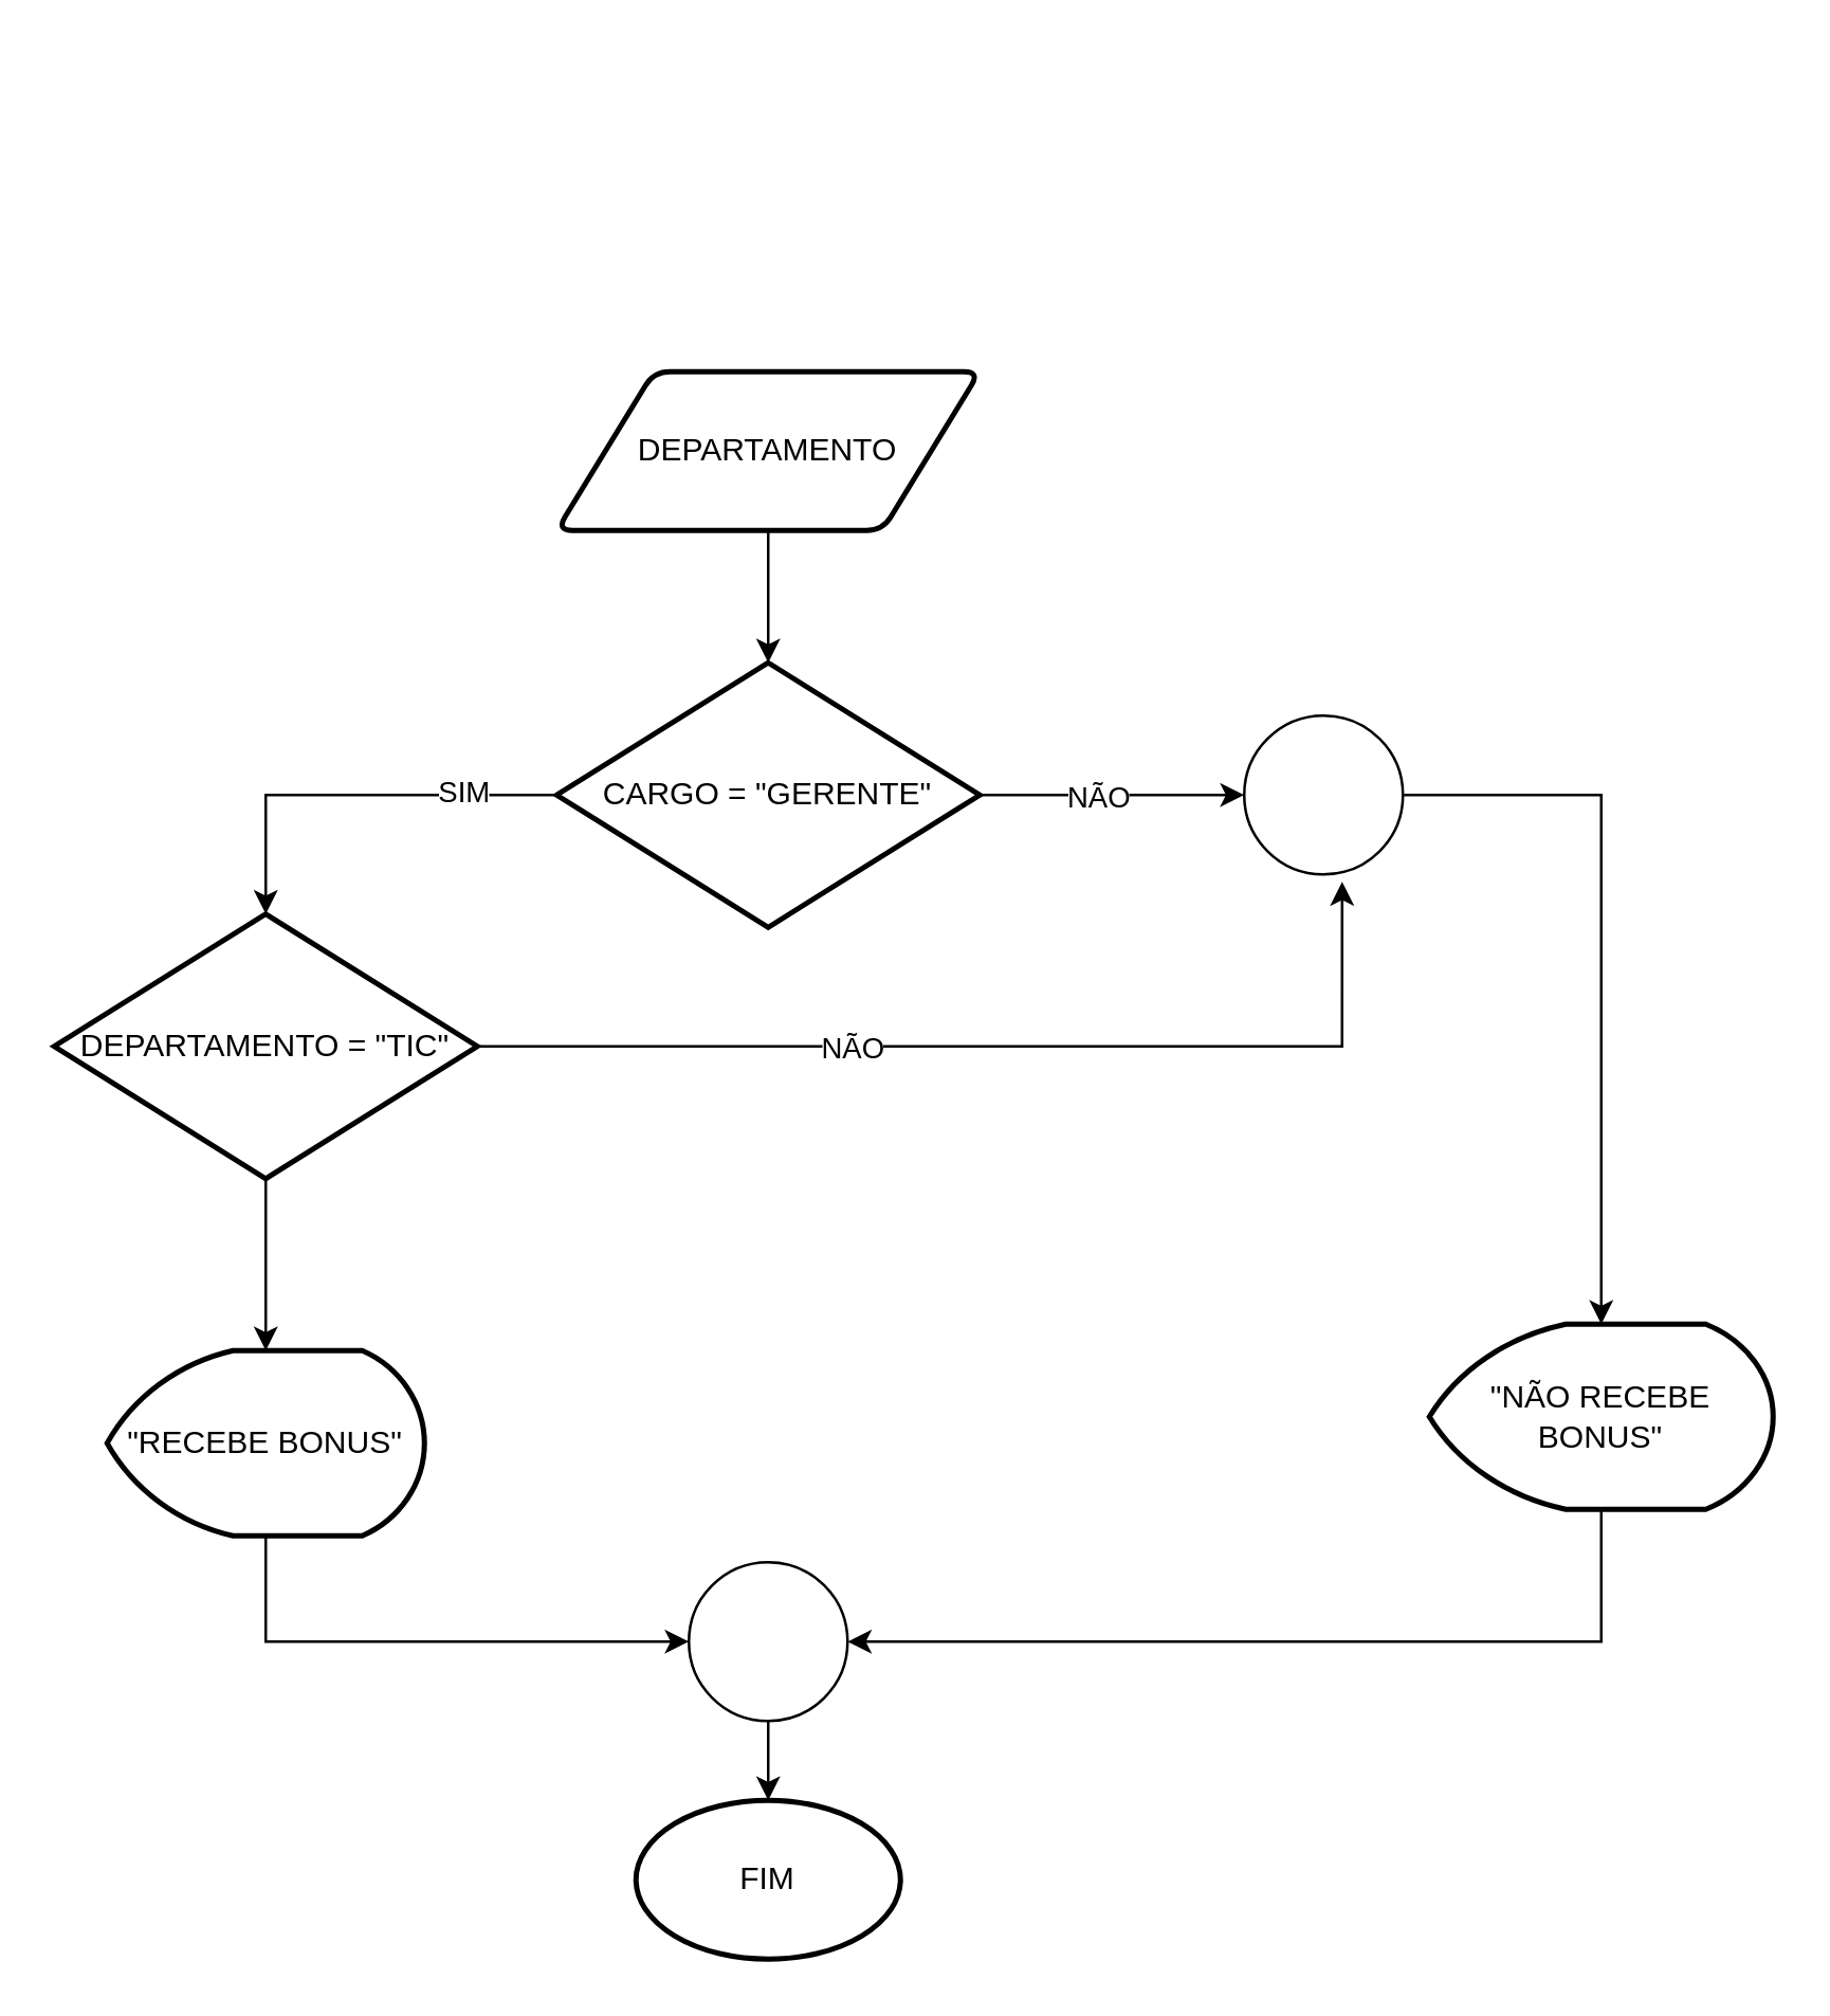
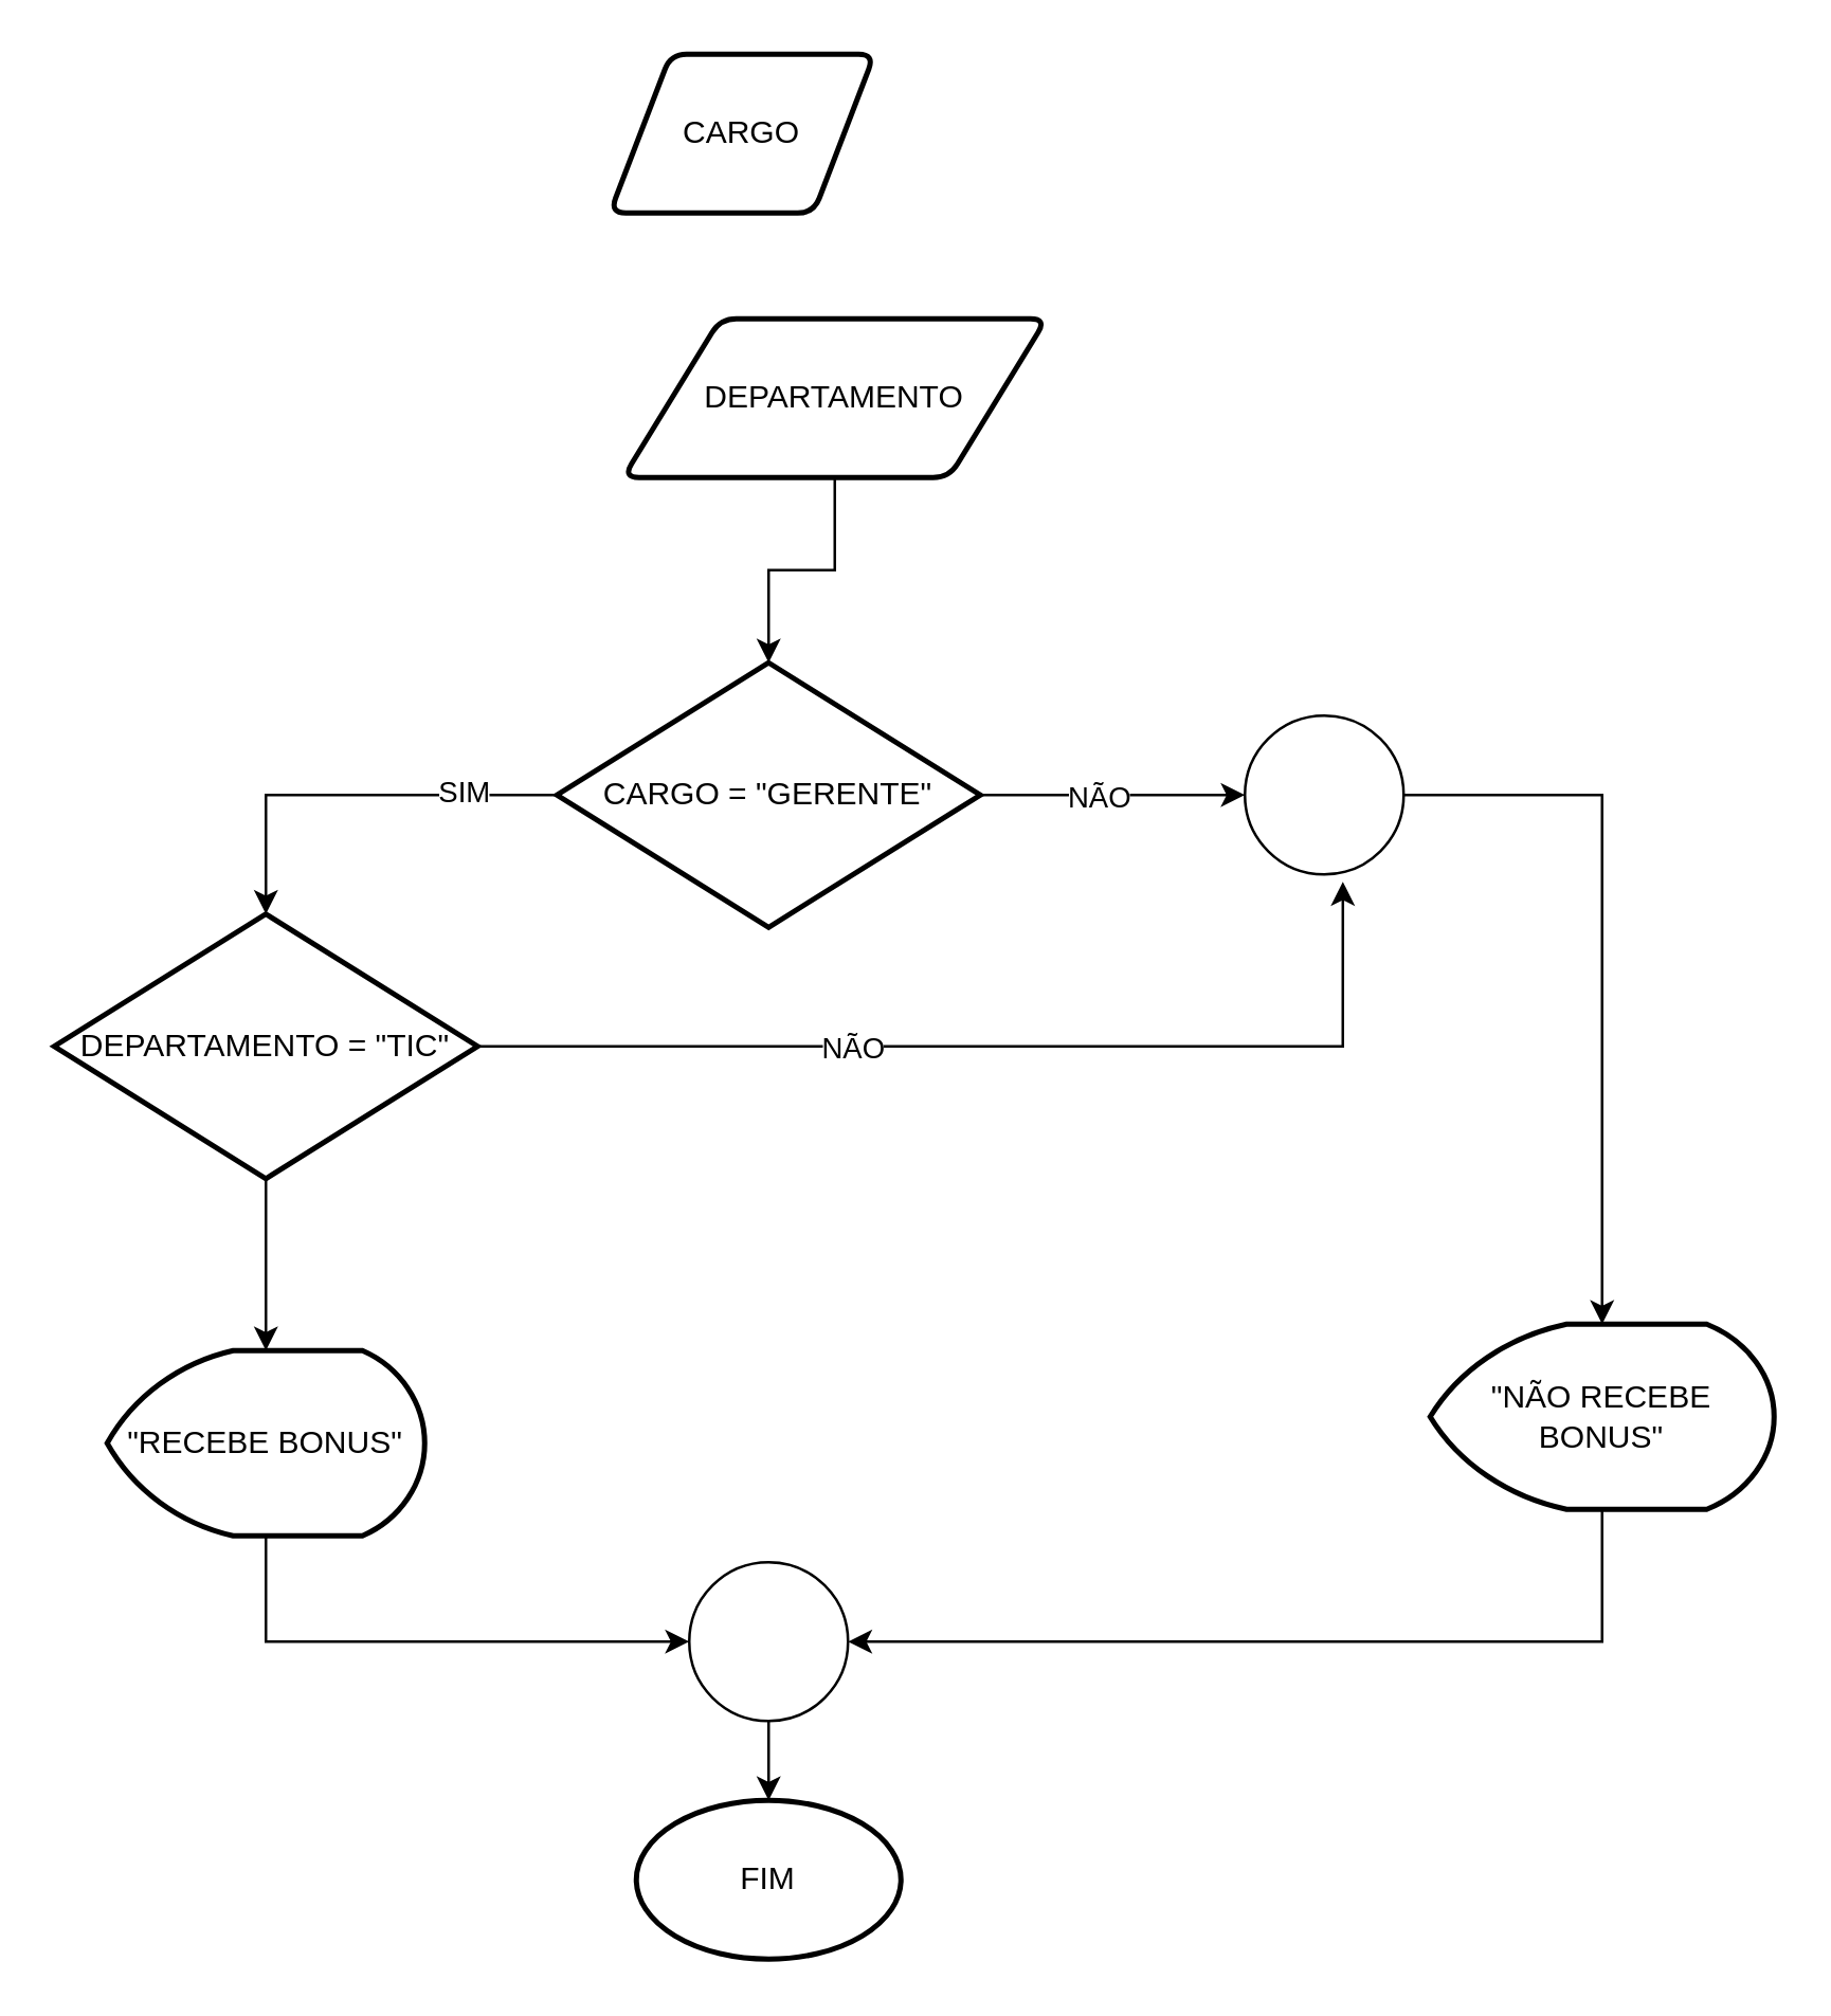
  <mxCell id="0" />
  <mxCell id="1" parent="0" />
  <mxCell id="2" value="FIM" style="strokeWidth=2;html=1;shape=mxgraph.flowchart.start_1;whiteSpace=wrap;" vertex="1" parent="1"><mxGeometry x="240" y="680" width="100" height="60" as="geometry" /></mxCell>
- <mxCell id="4" value="DEPARTAMENTO" style="shape=parallelogram;html=1;strokeWidth=2;perimeter=parallelogramPerimeter;whiteSpace=wrap;rounded=1;arcSize=12;size=0.23;" vertex="1" parent="1"><mxGeometry x="210" y="140" width="160" height="60" as="geometry" /></mxCell>
+ <mxCell id="3" value="CARGO" style="shape=parallelogram;html=1;strokeWidth=2;perimeter=parallelogramPerimeter;whiteSpace=wrap;rounded=1;arcSize=12;size=0.23;" vertex="1" parent="1"><mxGeometry x="230" y="20" width="100" height="60" as="geometry" /></mxCell>
+ <mxCell id="4" value="DEPARTAMENTO" style="shape=parallelogram;html=1;strokeWidth=2;perimeter=parallelogramPerimeter;whiteSpace=wrap;rounded=1;arcSize=12;size=0.23;" vertex="1" parent="1"><mxGeometry x="235" y="120" width="160" height="60" as="geometry" /></mxCell>
  <mxCell id="5" value="CARGO = &quot;GERENTE&quot;" style="strokeWidth=2;html=1;shape=mxgraph.flowchart.decision;whiteSpace=wrap;" vertex="1" parent="1"><mxGeometry x="210" y="250" width="160" height="100" as="geometry" /></mxCell>
  <mxCell id="6" value="DEPARTAMENTO = &quot;TIC&quot;" style="strokeWidth=2;html=1;shape=mxgraph.flowchart.decision;whiteSpace=wrap;" vertex="1" parent="1"><mxGeometry x="20" y="345" width="160" height="100" as="geometry" /></mxCell>
  <mxCell id="7" value="&quot;RECEBE BONUS&quot;" style="strokeWidth=2;html=1;shape=mxgraph.flowchart.display;whiteSpace=wrap;" vertex="1" parent="1"><mxGeometry x="40" y="510" width="120" height="70" as="geometry" /></mxCell>
  <mxCell id="8" style="edgeStyle=orthogonalEdgeStyle;rounded=0;orthogonalLoop=1;jettySize=auto;html=1;exitX=0;exitY=0.5;exitDx=0;exitDy=0;exitPerimeter=0;entryX=0.5;entryY=0;entryDx=0;entryDy=0;entryPerimeter=0;" edge="1" parent="1" source="5" target="6"><mxGeometry relative="1" as="geometry" /></mxCell>
  <mxCell id="9" value="SIM" style="edgeLabel;html=1;align=center;verticalAlign=middle;resizable=0;points=[];" vertex="1" connectable="0" parent="8"><mxGeometry x="-0.535" y="-2" relative="1" as="geometry"><mxPoint as="offset" /></mxGeometry></mxCell>
  <mxCell id="10" style="edgeStyle=orthogonalEdgeStyle;rounded=0;orthogonalLoop=1;jettySize=auto;html=1;exitX=0.5;exitY=1;exitDx=0;exitDy=0;exitPerimeter=0;entryX=0.5;entryY=0;entryDx=0;entryDy=0;entryPerimeter=0;" edge="1" parent="1" source="6" target="7"><mxGeometry relative="1" as="geometry" /></mxCell>
  <mxCell id="11" value="" style="verticalLabelPosition=bottom;verticalAlign=top;html=1;shape=mxgraph.flowchart.on-page_reference;" vertex="1" parent="1"><mxGeometry x="260" y="590" width="60" height="60" as="geometry" /></mxCell>
  <mxCell id="12" style="edgeStyle=orthogonalEdgeStyle;rounded=0;orthogonalLoop=1;jettySize=auto;html=1;exitX=0.5;exitY=1;exitDx=0;exitDy=0;exitPerimeter=0;entryX=0;entryY=0.5;entryDx=0;entryDy=0;entryPerimeter=0;" edge="1" parent="1" source="7" target="11"><mxGeometry relative="1" as="geometry" /></mxCell>
  <mxCell id="13" style="edgeStyle=orthogonalEdgeStyle;rounded=0;orthogonalLoop=1;jettySize=auto;html=1;exitX=0.5;exitY=1;exitDx=0;exitDy=0;entryX=0.5;entryY=0;entryDx=0;entryDy=0;entryPerimeter=0;" edge="1" parent="1" source="4" target="5"><mxGeometry relative="1" as="geometry" /></mxCell>
  <mxCell id="14" style="edgeStyle=orthogonalEdgeStyle;rounded=0;orthogonalLoop=1;jettySize=auto;html=1;exitX=0.5;exitY=1;exitDx=0;exitDy=0;exitPerimeter=0;entryX=0.5;entryY=0;entryDx=0;entryDy=0;entryPerimeter=0;" edge="1" parent="1" source="11" target="2"><mxGeometry relative="1" as="geometry" /></mxCell>
  <mxCell id="15" value="" style="verticalLabelPosition=bottom;verticalAlign=top;html=1;shape=mxgraph.flowchart.on-page_reference;" vertex="1" parent="1"><mxGeometry x="470" y="270" width="60" height="60" as="geometry" /></mxCell>
  <mxCell id="16" style="edgeStyle=orthogonalEdgeStyle;rounded=0;orthogonalLoop=1;jettySize=auto;html=1;exitX=1;exitY=0.5;exitDx=0;exitDy=0;exitPerimeter=0;entryX=0;entryY=0.5;entryDx=0;entryDy=0;entryPerimeter=0;" edge="1" parent="1" source="5" target="15"><mxGeometry relative="1" as="geometry" /></mxCell>
  <mxCell id="17" value="NÃO" style="edgeLabel;html=1;align=center;verticalAlign=middle;resizable=0;points=[];" vertex="1" connectable="0" parent="16"><mxGeometry x="-0.12" relative="1" as="geometry"><mxPoint as="offset" /></mxGeometry></mxCell>
  <mxCell id="18" style="edgeStyle=orthogonalEdgeStyle;rounded=0;orthogonalLoop=1;jettySize=auto;html=1;exitX=1;exitY=0.5;exitDx=0;exitDy=0;exitPerimeter=0;entryX=0.617;entryY=1.046;entryDx=0;entryDy=0;entryPerimeter=0;" edge="1" parent="1" source="6" target="15"><mxGeometry relative="1" as="geometry" /></mxCell>
  <mxCell id="19" value="NÃO" style="edgeLabel;html=1;align=center;verticalAlign=middle;resizable=0;points=[];" vertex="1" connectable="0" parent="18"><mxGeometry x="-0.276" relative="1" as="geometry"><mxPoint as="offset" /></mxGeometry></mxCell>
  <mxCell id="20" value="&quot;NÃO RECEBE BONUS&quot;" style="strokeWidth=2;html=1;shape=mxgraph.flowchart.display;whiteSpace=wrap;" vertex="1" parent="1"><mxGeometry x="540" y="500" width="130" height="70" as="geometry" /></mxCell>
  <mxCell id="21" style="edgeStyle=orthogonalEdgeStyle;rounded=0;orthogonalLoop=1;jettySize=auto;html=1;entryX=0.5;entryY=0;entryDx=0;entryDy=0;entryPerimeter=0;" edge="1" parent="1" source="15" target="20"><mxGeometry relative="1" as="geometry" /></mxCell>
  <mxCell id="22" style="edgeStyle=orthogonalEdgeStyle;rounded=0;orthogonalLoop=1;jettySize=auto;html=1;exitX=0.5;exitY=1;exitDx=0;exitDy=0;exitPerimeter=0;entryX=1;entryY=0.5;entryDx=0;entryDy=0;entryPerimeter=0;" edge="1" parent="1" source="20" target="11"><mxGeometry relative="1" as="geometry" /></mxCell>
